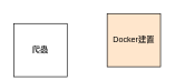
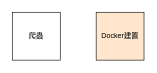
  <mxCell id="0" />
  <mxCell id="1" parent="0" />
- <mxCell id="2" value="爬蟲" style="whiteSpace=wrap;html=1;aspect=fixed;" vertex="1" parent="1"><mxGeometry x="20" y="35" width="80" height="80" as="geometry" /></mxCell>
+ <mxCell id="2" value="爬蟲" style="whiteSpace=wrap;html=1;aspect=fixed;" vertex="1" parent="1"><mxGeometry x="20" y="20" width="80" height="80" as="geometry" /></mxCell>
  <mxCell id="3" value="Docker建置" style="whiteSpace=wrap;html=1;aspect=fixed;fillColor=#ffe6cc;" vertex="1" parent="1"><mxGeometry x="160" y="20" width="80" height="80" as="geometry" /></mxCell>
